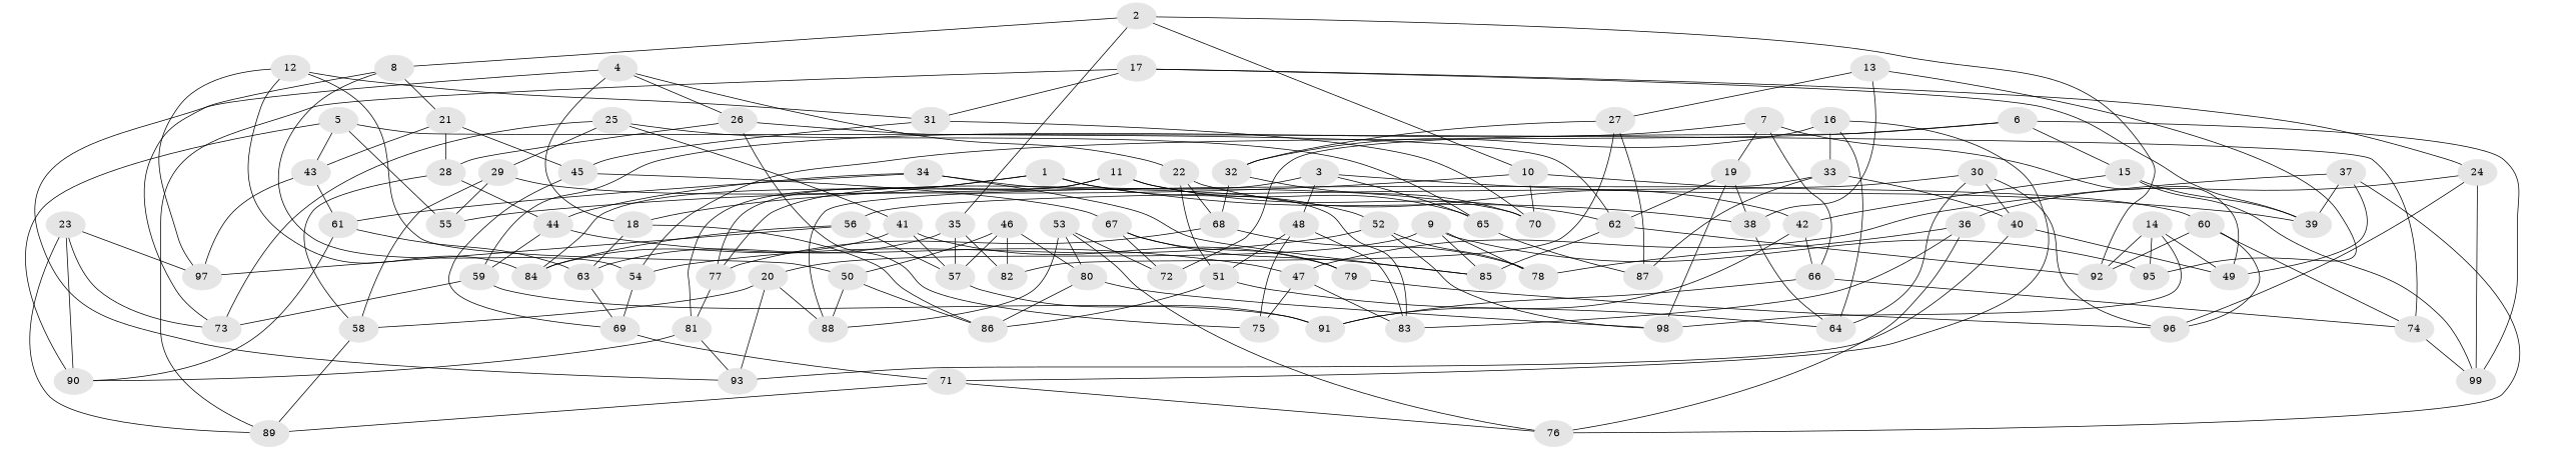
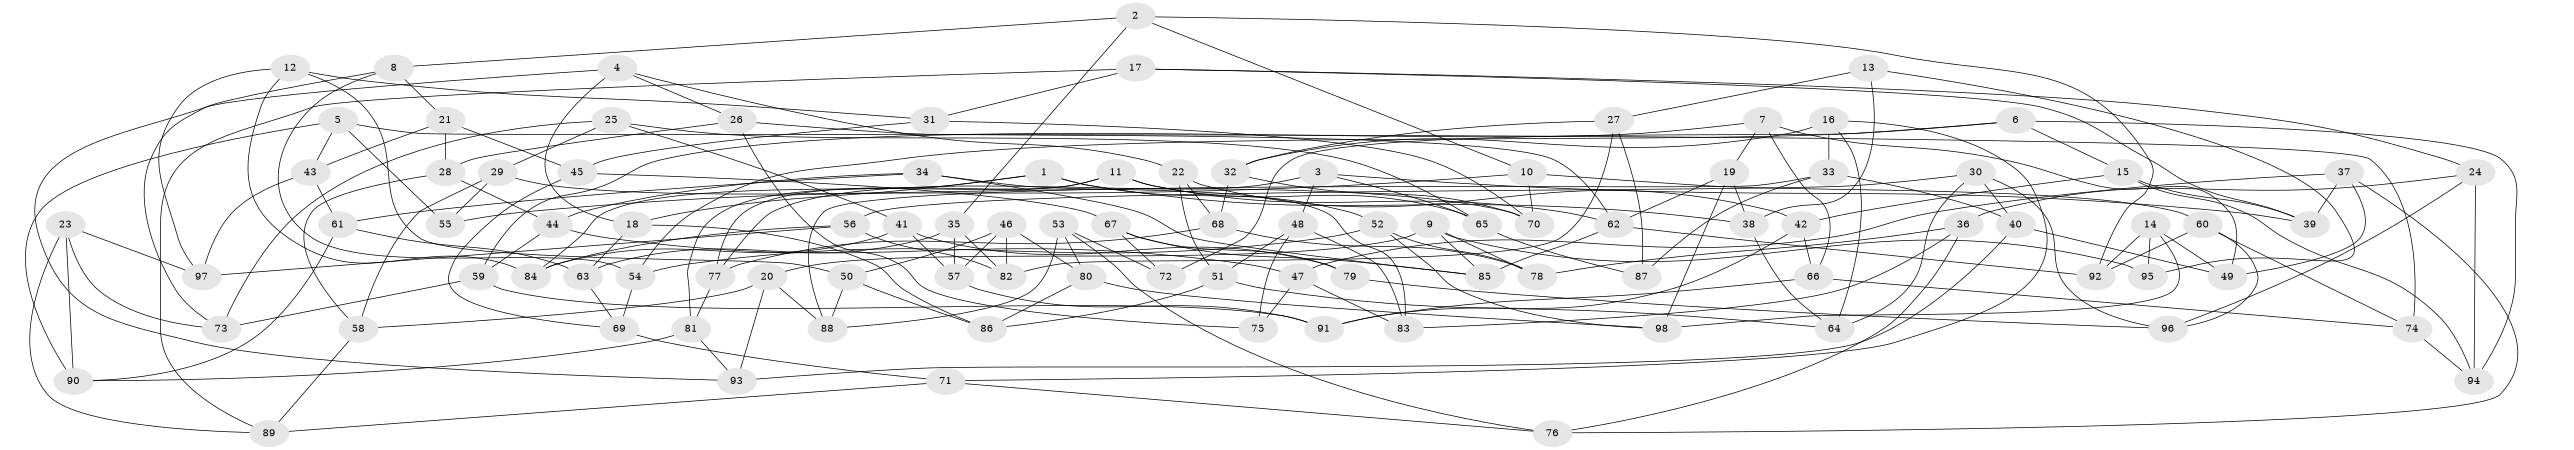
  graph {
    node [color=gray90 style=filled]
    1
    18
    38
    52
    84
    63
    86
    64
    54
    78
    98
    2
    8
    10
    35
    92
    21
    73
    55
    60
    70
    82
    57
    3
    39
    48
    65
    77
    51
    75
    83
    87
    81
    4
    22
    26
    93
    42
    68
    62
    28
    5
    43
    74
    90
    97
    61
-   94 [label=99]
+   94
    6
    15
    72
    69
    7
    19
    49
    59
    66
    91
    45
    9
    20
    85
    95
    58
    88
    96
    11
    12
    31
    50
    13
    27
    32
    14
    16
    33
    71
    40
    89
    76
    17
    24
    36
    44
    67
    23
    25
    29
    41
    79
    47
    30
    56
    34
    37
    46
    80
    53
    1 -- 18
    1 -- 38
    1 -- 52
    1 -- 84
    18 -- 63
    18 -- 86
    38 -- 64
    52 -- 54
    52 -- 78
    52 -- 98
    63 -- 69
    54 -- 69
    2 -- 8
    2 -- 10
    2 -- 35
    2 -- 92
    8 -- 54
    8 -- 21
    8 -- 73
    10 -- 55
    10 -- 60
    10 -- 70
    35 -- 63
    35 -- 82
    35 -- 57
    21 -- 28
    21 -- 43
    21 -- 45
    60 -- 92
    60 -- 74
    60 -- 96
    57 -- 91
    3 -- 39
    3 -- 48
    3 -- 65
    3 -- 77
    48 -- 51
    48 -- 75
    48 -- 83
    65 -- 87
    77 -- 81
    51 -- 86
    51 -- 64
    81 -- 93
    81 -- 90
    4 -- 18
    4 -- 22
    4 -- 26
    4 -- 93
    22 -- 51
    22 -- 42
    22 -- 68
    26 -- 75
    26 -- 62
    26 -- 28
    42 -- 66
    42 -- 91
    68 -- 78
    68 -- 77
    62 -- 92
    62 -- 85
    28 -- 58
    28 -- 44
    5 -- 55
    5 -- 43
    5 -- 74
    5 -- 90
    43 -- 97
    43 -- 61
    74 -- 94
    61 -- 63
    61 -- 90
    6 -- 54
    6 -- 94
    6 -- 15
    6 -- 72
    15 -- 39
    15 -- 42
    15 -- 94
    69 -- 71
    7 -- 19
    7 -- 49
    7 -- 59
    7 -- 66
    19 -- 38
    19 -- 98
    19 -- 62
    59 -- 73
    59 -- 91
    66 -- 74
    66 -- 91
    45 -- 69
    45 -- 67
    9 -- 78
    9 -- 20
    9 -- 85
    9 -- 95
    20 -- 93
    20 -- 58
    20 -- 88
    58 -- 89
    11 -- 65
    11 -- 77
    11 -- 81
    11 -- 62
    12 -- 84
    12 -- 97
    12 -- 31
    12 -- 50
    31 -- 70
    31 -- 45
    50 -- 86
    50 -- 88
    13 -- 38
    13 -- 95
    13 -- 27
    27 -- 82
    27 -- 87
    27 -- 32
    32 -- 70
    32 -- 68
    14 -- 98
    14 -- 92
    14 -- 49
    14 -- 95
    16 -- 64
    16 -- 32
    16 -- 33
    16 -- 71
    33 -- 87
    33 -- 88
    33 -- 40
    71 -- 89
    71 -- 76
    40 -- 93
    40 -- 49
    17 -- 39
    17 -- 31
    17 -- 89
    17 -- 24
    24 -- 94
    24 -- 96
    24 -- 36
    36 -- 78
    36 -- 83
    36 -- 76
    44 -- 59
    44 -- 47
    67 -- 72
    67 -- 85
    67 -- 79
    23 -- 73
    23 -- 90
    23 -- 97
    23 -- 89
    25 -- 73
    25 -- 65
    25 -- 29
    25 -- 41
    29 -- 55
    29 -- 70
    29 -- 58
    41 -- 84
    41 -- 57
    41 -- 79
    79 -- 96
    47 -- 75
    47 -- 83
    30 -- 64
    30 -- 96
    30 -- 40
    30 -- 56
    56 -- 84
-   56 -- 57
+   56 -- 82
    56 -- 97
    34 -- 83
    34 -- 61
    34 -- 85
    34 -- 44
    37 -- 39
    37 -- 49
    37 -- 76
    37 -- 47
    46 -- 82
    46 -- 57
    46 -- 50
    46 -- 80
    80 -- 86
    80 -- 98
    53 -- 72
    53 -- 88
    53 -- 76
    53 -- 80
  }
